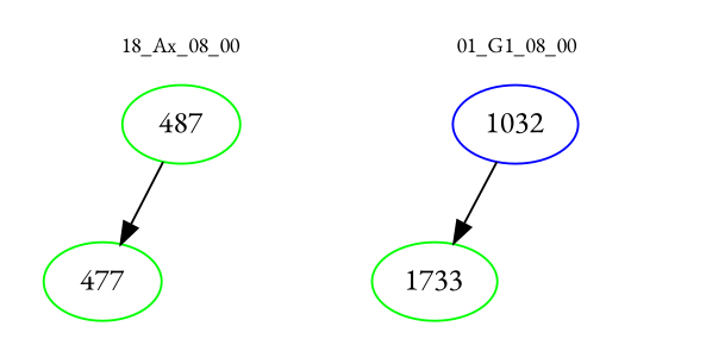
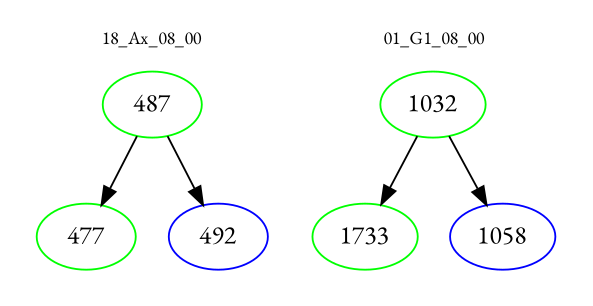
  digraph {
    fontname="EB Garamond"
    node [color=green fontname="EB Garamond"]
    edge [color=black fontname="EB Garamond"]
    n1 [label=487]
    n2 [label=477]
-   n4 [color=blue label=1032]
+   n3 [color=blue label=492]
+   n4 [label=1032]
    n5 [label=1733]
+   n6 [color=blue label=1058]
    subgraph cluster_1 {
      color=white
      fontsize=10
      label="18_Ax_08_00"
      n1
      n2
+     n3
    }
    subgraph cluster_2 {
      color=white
      fontsize=10
      label="01_G1_08_00"
      n4
      n5
+     n6
    }
    n1 -> n2
+   n1 -> n3
    n4 -> n5
+   n4 -> n6
  }
